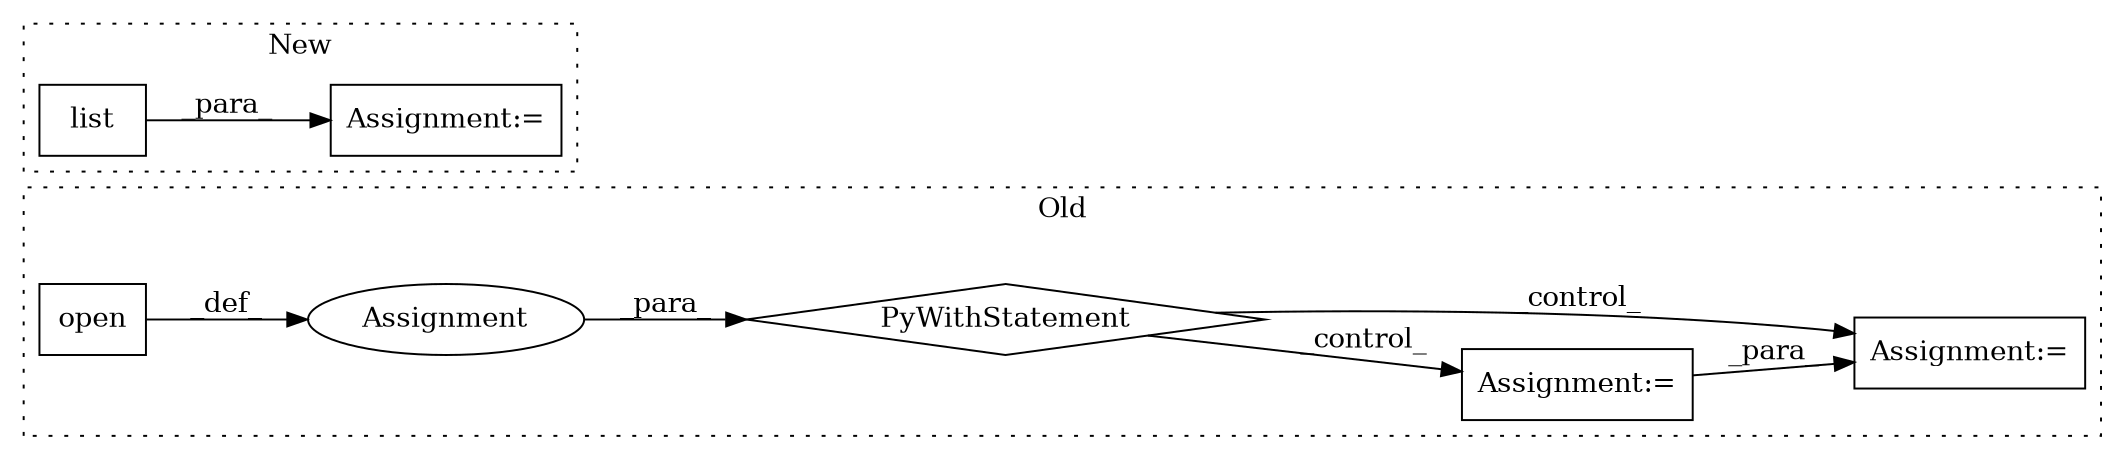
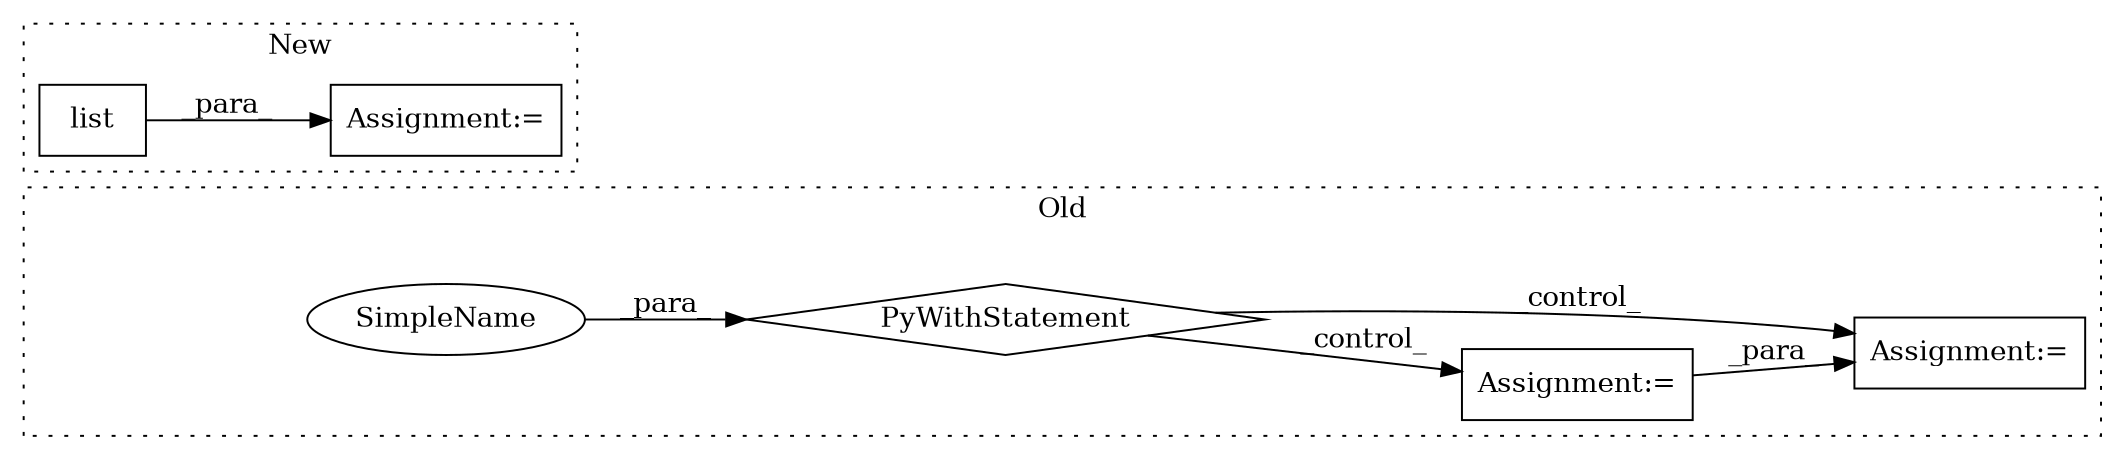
  digraph {
    rankdir=LR
    node [a=7 l="5,1" shape=box]
-   n1 [a=32 label=open s="5926,5955"]
    n2 [a=104 l="10,2" label=PyWithStatement s="5916,5956" shape=diamond]
-   n3 [a=42 label=Assignment shape=ellipse l=""]
+   n3 [a=42 label=SimpleName shape=ellipse l=""]
    n4 [l=20 label="Assignment:=" s=6101]
    n5 [l=14 label="Assignment:=" s=5995]
    n6 [a=32 label=list s="7135,7168"]
    n7 [l=1 label="Assignment:=" s=7134]
    subgraph cluster_1 {
      label=Old
      style=dotted
-     n1
      n2
      n3
      n4
      n5
    }
    subgraph cluster_2 {
      label=New
      style=dotted
      n6
      n7
    }
-   n1 -> n3 [label=_def_]
    n2 -> n4 [label=_control_]
    n2 -> n5 [label=_control_]
    n3 -> n2 [label=_para_]
    n4 -> n5 [label=_para_]
    n6 -> n7 [label=_para_]
  }
